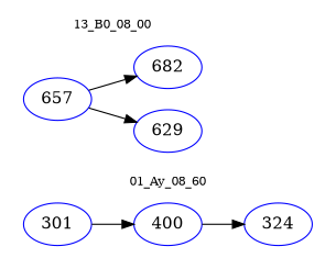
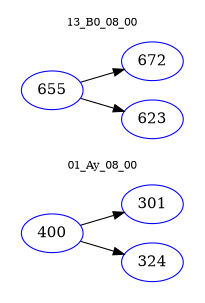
  digraph {
    rankdir=LR
    node [color=blue]
    edge [color=black]
    n1 [label=400]
    n2 [label=324]
    n3 [label=301]
-   n4 [label=657]
-   n5 [label=629]
-   n6 [label=682]
+   n4 [label=655]
+   n5 [label=623]
+   n6 [label=672]
    subgraph cluster_1 {
      color=white
      fontsize=10
-     label="01_Ay_08_60"
+     label="01_Ay_08_00"
      n1
      n2
      n3
    }
    subgraph cluster_2 {
      color=white
      fontsize=10
      label="13_B0_08_00"
      n4
      n5
      n6
    }
    n1 -> n2
-   n3 -> n1
+   n1 -> n3
    n4 -> n5
    n4 -> n6
  }
